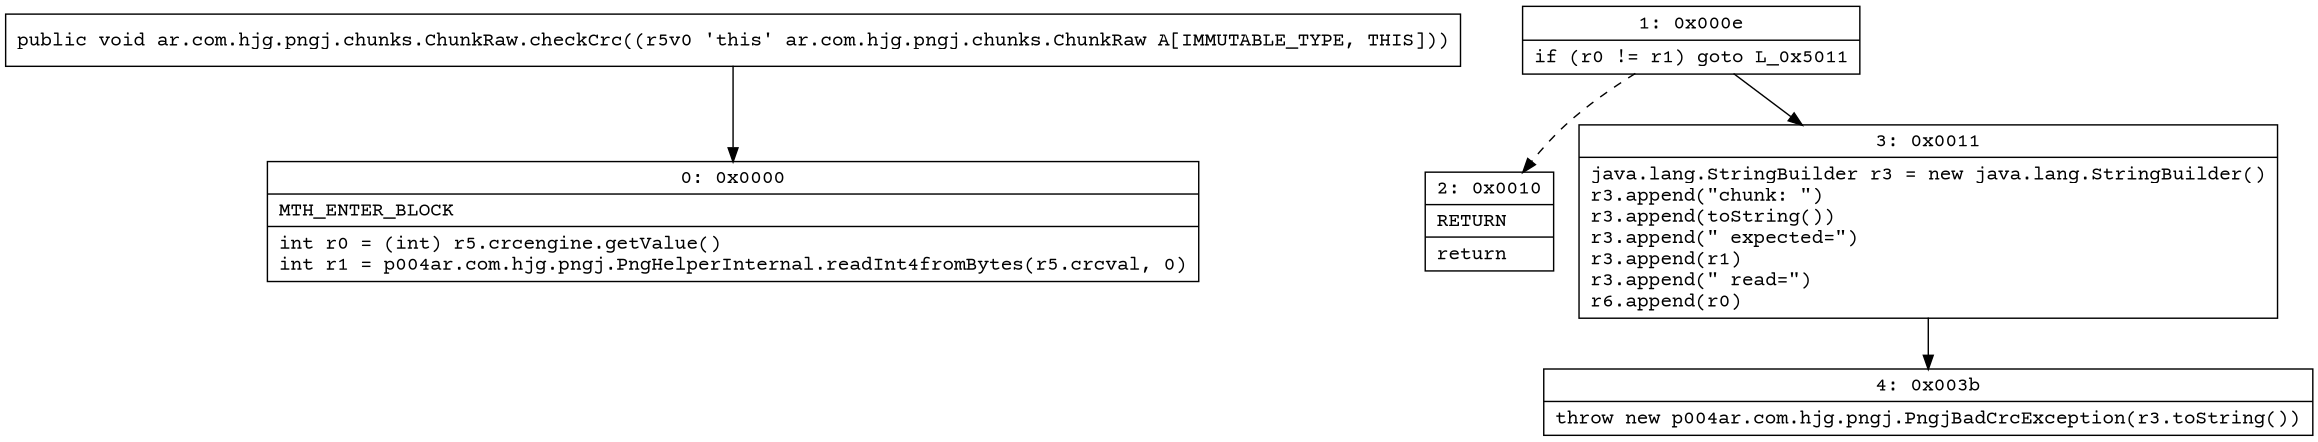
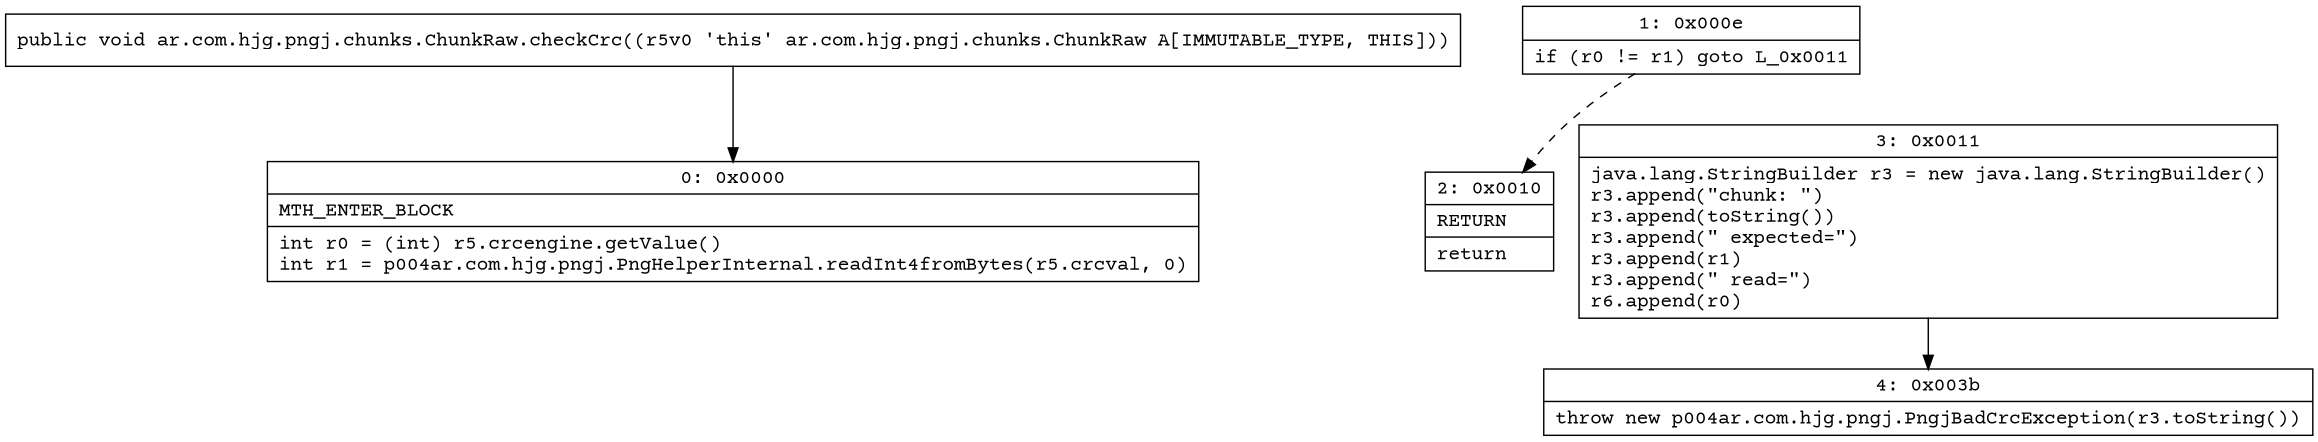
  digraph {
    fontname="Courier Prime"
    node [fontname="Courier Prime" shape=record]
    edge [fontname="Courier Prime"]
    n1 [label="{0\:\ 0x0000|MTH_ENTER_BLOCK\l|int r0 = (int) r5.crcengine.getValue()\lint r1 = p004ar.com.hjg.pngj.PngHelperInternal.readInt4fromBytes(r5.crcval, 0)\l}"]
-   n2 [label="{1\:\ 0x000e|if (r0 != r1) goto L_0x5011\l}"]
+   n2 [label="{1\:\ 0x000e|if (r0 != r1) goto L_0x0011\l}"]
    n3 [label="{2\:\ 0x0010|RETURN\l|return\l}"]
    n4 [label="{3\:\ 0x0011|java.lang.StringBuilder r3 = new java.lang.StringBuilder()\lr3.append(\"chunk: \")\lr3.append(toString())\lr3.append(\" expected=\")\lr3.append(r1)\lr3.append(\" read=\")\lr6.append(r0)\l}"]
    n5 [label="{4\:\ 0x003b|throw new p004ar.com.hjg.pngj.PngjBadCrcException(r3.toString())\l}"]
    n6 [label="{public void ar.com.hjg.pngj.chunks.ChunkRaw.checkCrc((r5v0 'this' ar.com.hjg.pngj.chunks.ChunkRaw A[IMMUTABLE_TYPE, THIS])) }"]
    n2 -> n3 [style=dashed]
-   n2 -> n4
    n4 -> n5
    n6 -> n1
  }
